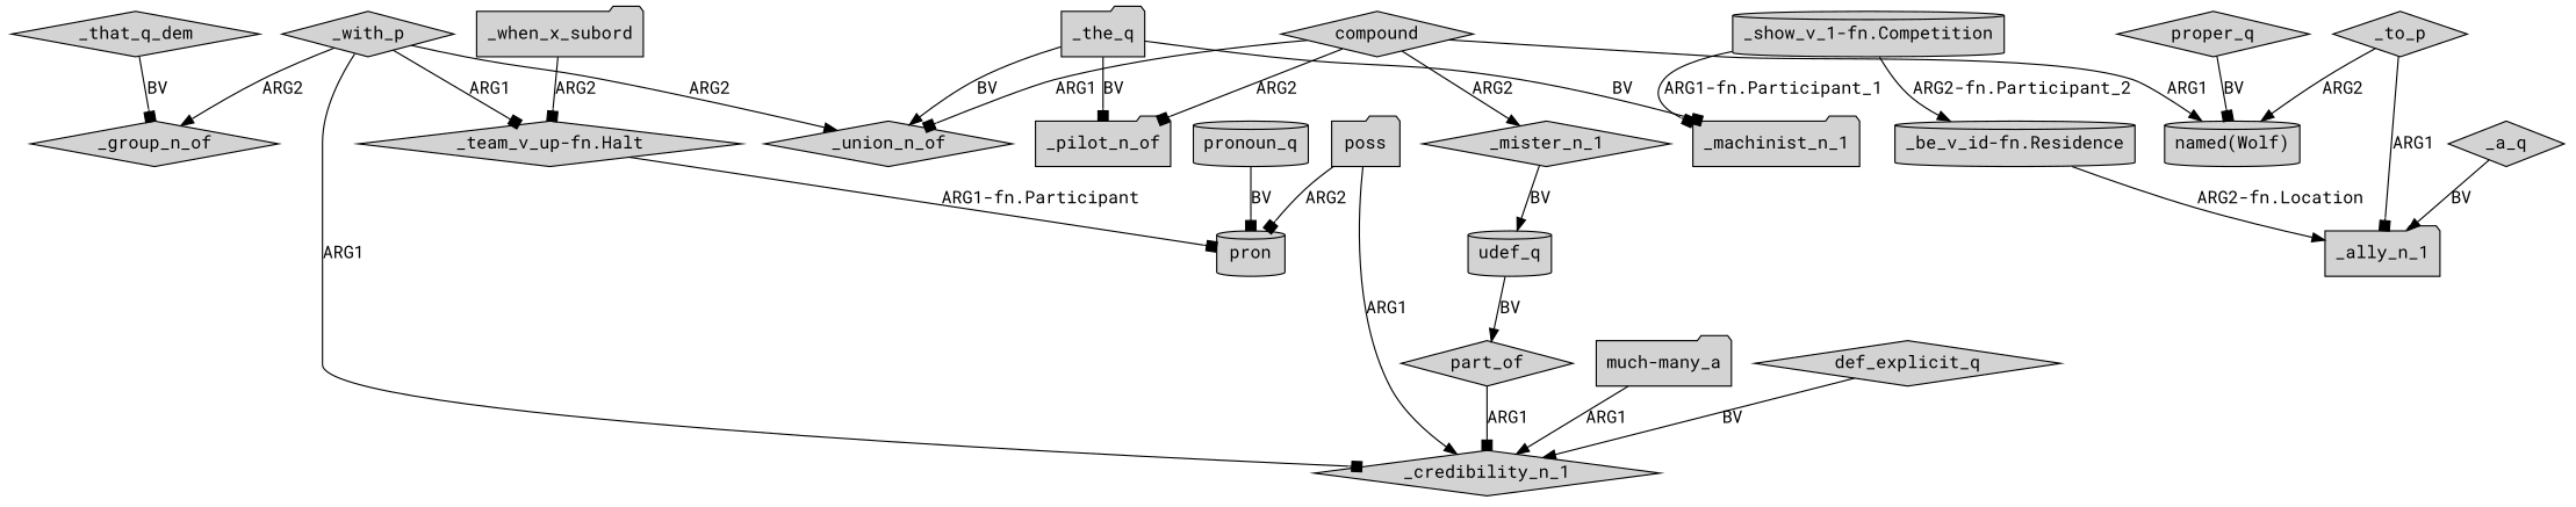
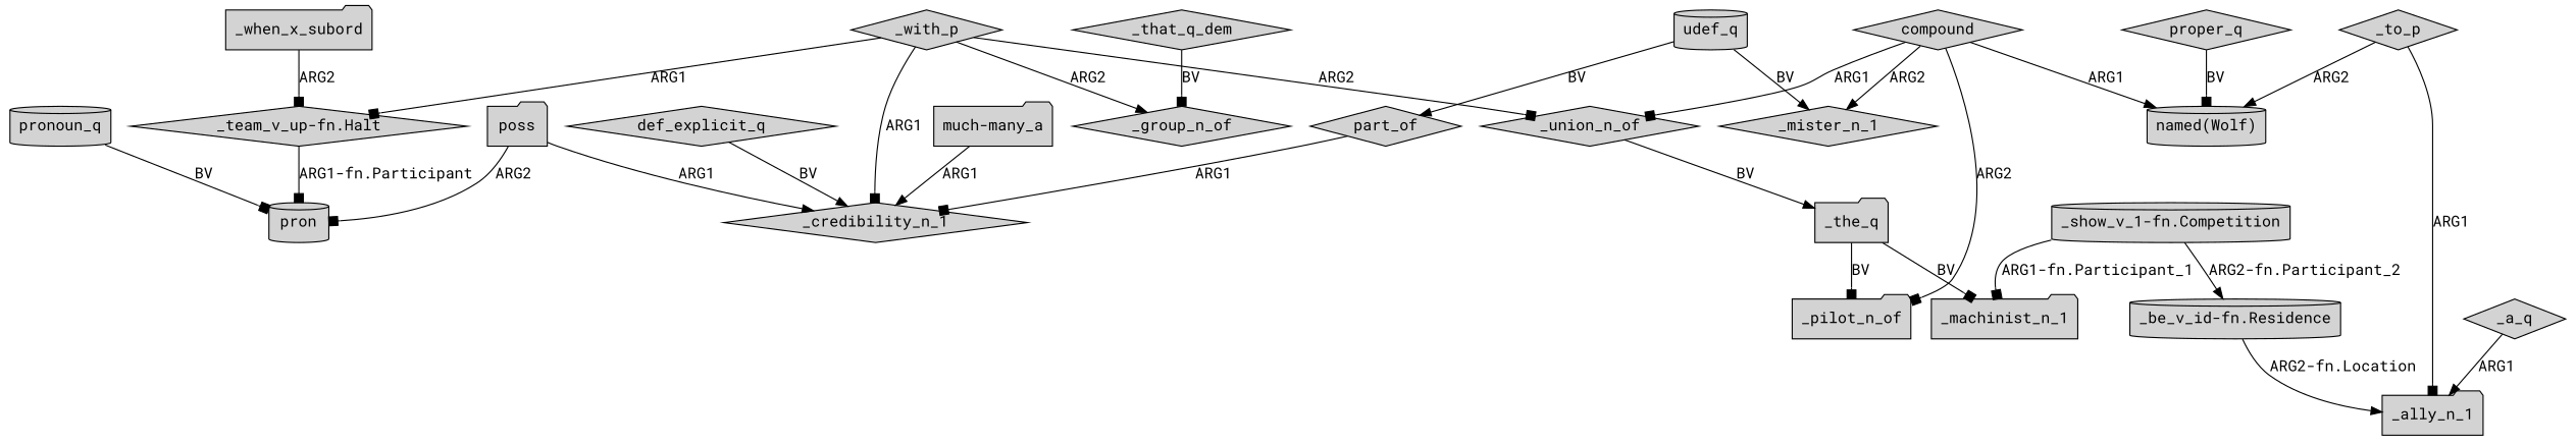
  digraph {
    fontname="Roboto Mono"
    node [fontname="Roboto Mono" shape=diamond style=filled]
    edge [arrowhead=box fontname="Roboto Mono"]
    _with_p
    "_team_v_up-fn.Halt"
    _union_n_of
    _group_n_of
    _credibility_n_1
    pron [shape=cylinder]
    compound
    _mister_n_1
    _pilot_n_of [shape=folder]
    "named(Wolf)" [shape=cylinder]
    _the_q [shape=folder]
    _machinist_n_1 [shape=folder]
    "_show_v_1-fn.Competition" [shape=cylinder]
    "_be_v_id-fn.Residence" [shape=cylinder]
    _ally_n_1 [shape=folder]
    udef_q [shape=cylinder]
    part_of
    _to_p
    _a_q
    pronoun_q [shape=cylinder]
    poss [shape=folder]
    _when_x_subord [shape=folder]
    proper_q
    "much-many_a" [shape=folder]
    _that_q_dem
    def_explicit_q
    _with_p -> "_team_v_up-fn.Halt" [label=ARG1]
-   _with_p -> _union_n_of [arrowhead=normal label=ARG2]
+   _with_p -> _union_n_of [label=ARG2]
    _with_p -> _group_n_of [arrowhead=normal label=ARG2]
    _with_p -> _credibility_n_1 [label=ARG1]
    "_team_v_up-fn.Halt" -> pron [label="ARG1-fn.Participant"]
    compound -> _union_n_of [label=ARG1]
    compound -> _mister_n_1 [arrowhead=normal label=ARG2]
    compound -> _pilot_n_of [label=ARG2]
    compound -> "named(Wolf)" [arrowhead=normal label=ARG1]
-   _the_q -> _union_n_of [arrowhead=normal label=BV]
+   _union_n_of -> _the_q [arrowhead=normal label=BV]
    _the_q -> _pilot_n_of [label=BV]
    _the_q -> _machinist_n_1 [label=BV]
    "_show_v_1-fn.Competition" -> _machinist_n_1 [label="ARG1-fn.Participant_1"]
    "_show_v_1-fn.Competition" -> "_be_v_id-fn.Residence" [arrowhead=normal label="ARG2-fn.Participant_2"]
    "_be_v_id-fn.Residence" -> _ally_n_1 [arrowhead=normal label="ARG2-fn.Location"]
-   _mister_n_1 -> udef_q [arrowhead=normal label=BV]
+   udef_q -> _mister_n_1 [arrowhead=normal label=BV]
    udef_q -> part_of [arrowhead=normal label=BV]
    part_of -> _credibility_n_1 [label=ARG1]
    _to_p -> "named(Wolf)" [arrowhead=normal label=ARG2]
    _to_p -> _ally_n_1 [label=ARG1]
-   _a_q -> _ally_n_1 [arrowhead=normal label=BV]
+   _a_q -> _ally_n_1 [arrowhead=normal label=ARG1]
    pronoun_q -> pron [label=BV]
    poss -> _credibility_n_1 [arrowhead=normal label=ARG1]
    poss -> pron [label=ARG2]
    _when_x_subord -> "_team_v_up-fn.Halt" [label=ARG2]
    proper_q -> "named(Wolf)" [label=BV]
    "much-many_a" -> _credibility_n_1 [arrowhead=normal label=ARG1]
    _that_q_dem -> _group_n_of [label=BV]
    def_explicit_q -> _credibility_n_1 [arrowhead=normal label=BV]
  }
